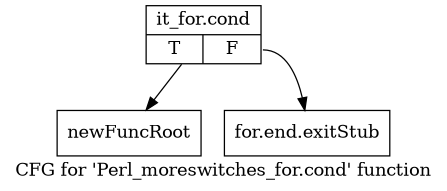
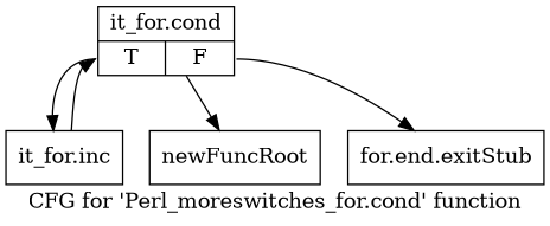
  digraph {
    label="CFG for 'Perl_moreswitches_for.cond' function"
    node [shape=record]
    n1 [label="{newFuncRoot}"]
    n2 [label="{it_for.cond|{<s0>T|<s1>F}}"]
    n3 [label="{for.end.exitStub}"]
+   n4 [label="{it_for.inc}"]
    n2 -> n1
    n2 -> n3 [tailport=s1]
+   n2 -> n4 [tailport=s0]
+   n4 -> n2
  }
